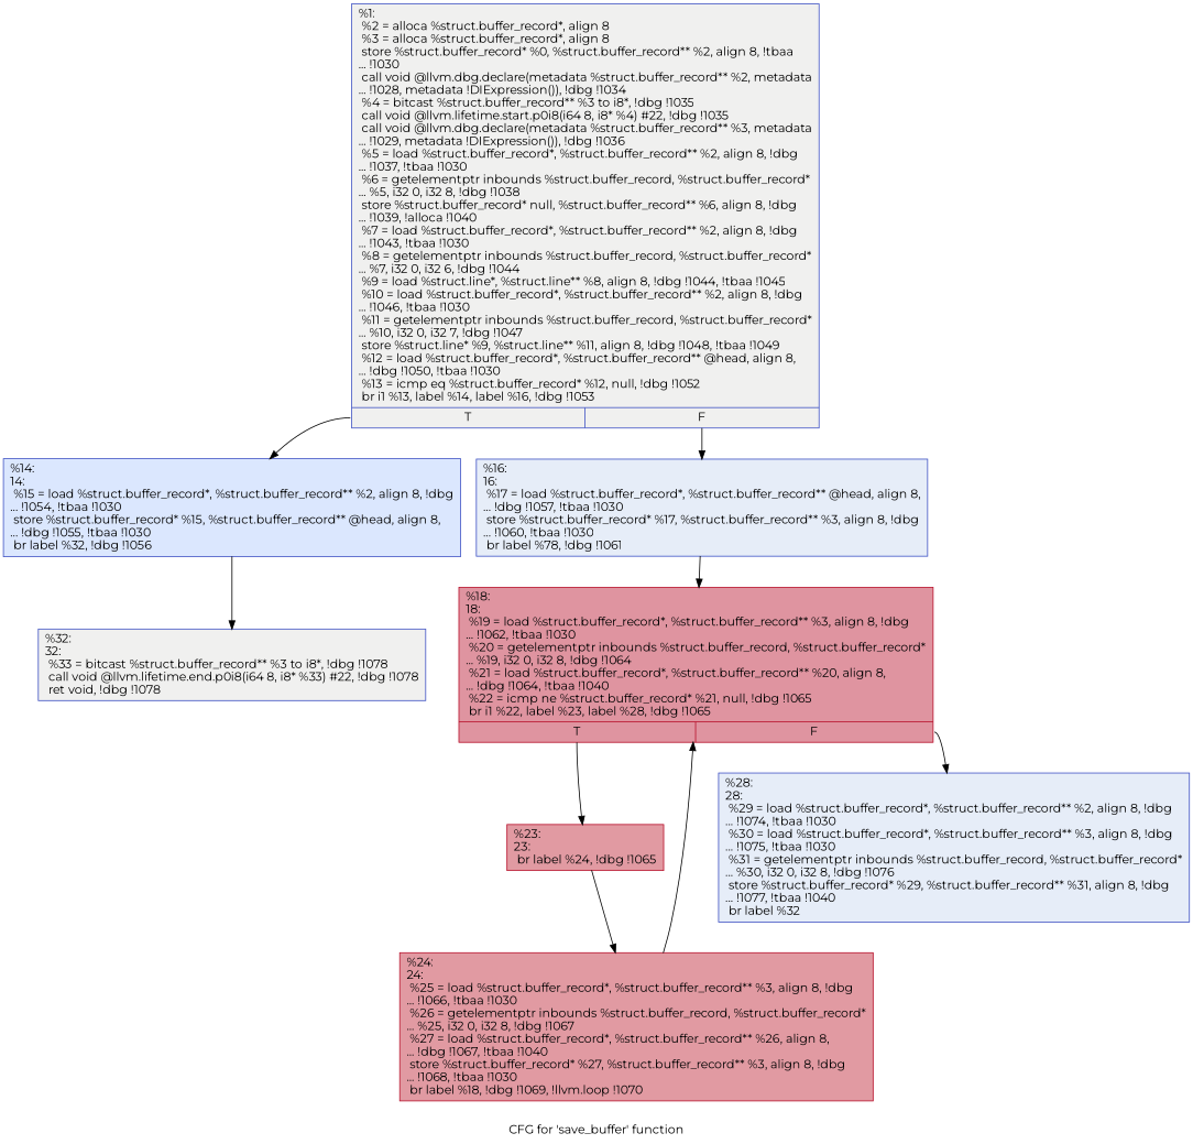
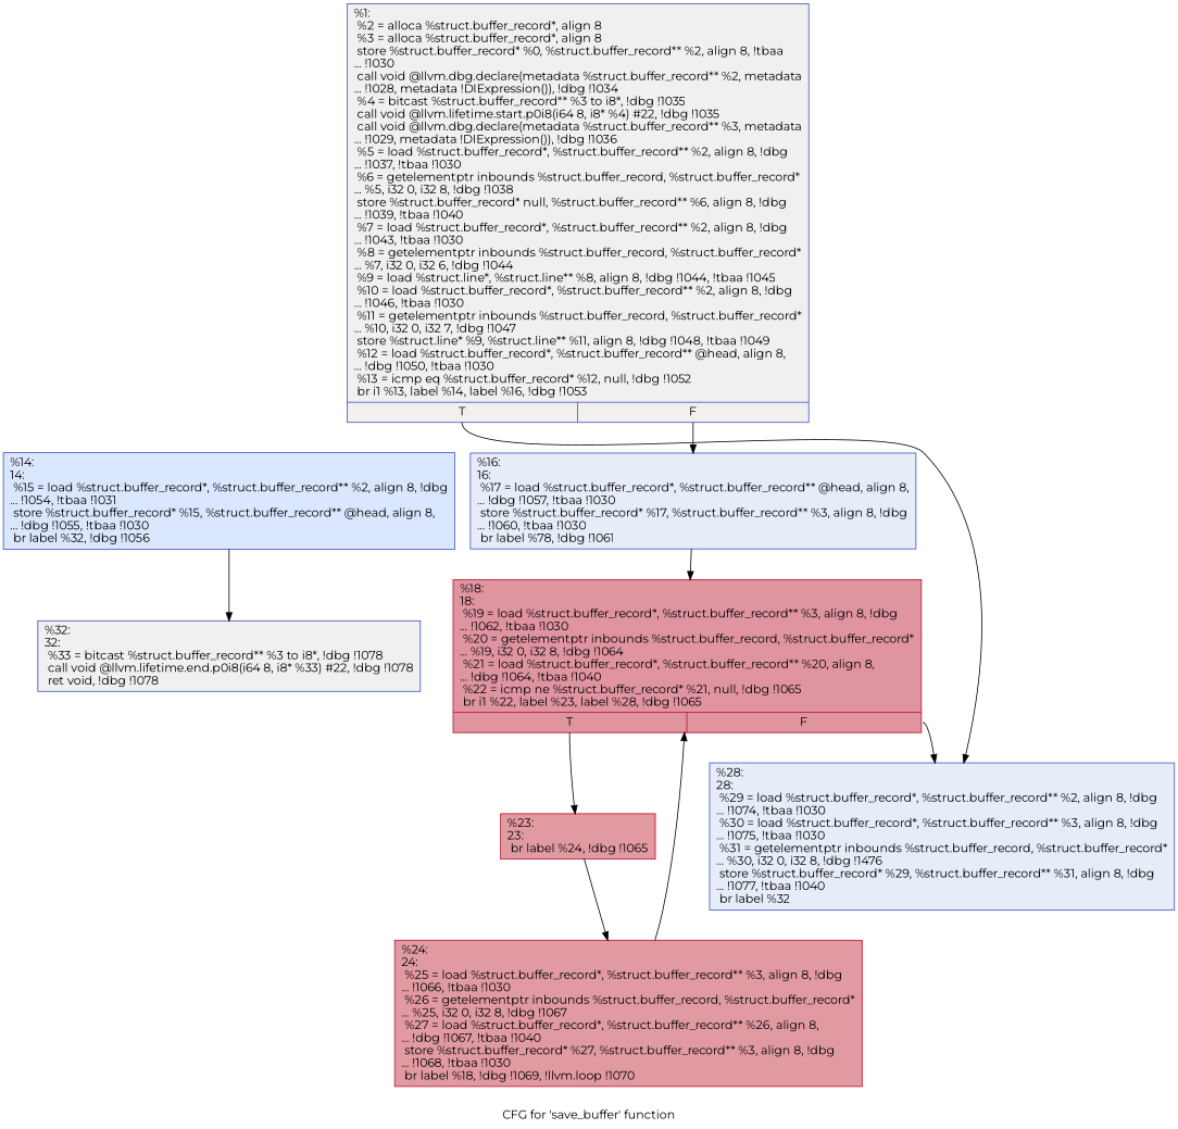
  digraph {
    fontname=Montserrat
    label="CFG for 'save_buffer' function"
    node [color="#3d50c3ff" fillcolor="#dedcdb70" fontname=Montserrat shape=record style=filled]
    edge [fontname=Montserrat]
-   n1 [label="{%1:\l  %2 = alloca %struct.buffer_record*, align 8\l  %3 = alloca %struct.buffer_record*, align 8\l  store %struct.buffer_record* %0, %struct.buffer_record** %2, align 8, !tbaa\l... !1030\l  call void @llvm.dbg.declare(metadata %struct.buffer_record** %2, metadata\l... !1028, metadata !DIExpression()), !dbg !1034\l  %4 = bitcast %struct.buffer_record** %3 to i8*, !dbg !1035\l  call void @llvm.lifetime.start.p0i8(i64 8, i8* %4) #22, !dbg !1035\l  call void @llvm.dbg.declare(metadata %struct.buffer_record** %3, metadata\l... !1029, metadata !DIExpression()), !dbg !1036\l  %5 = load %struct.buffer_record*, %struct.buffer_record** %2, align 8, !dbg\l... !1037, !tbaa !1030\l  %6 = getelementptr inbounds %struct.buffer_record, %struct.buffer_record*\l... %5, i32 0, i32 8, !dbg !1038\l  store %struct.buffer_record* null, %struct.buffer_record** %6, align 8, !dbg\l... !1039, !alloca !1040\l  %7 = load %struct.buffer_record*, %struct.buffer_record** %2, align 8, !dbg\l... !1043, !tbaa !1030\l  %8 = getelementptr inbounds %struct.buffer_record, %struct.buffer_record*\l... %7, i32 0, i32 6, !dbg !1044\l  %9 = load %struct.line*, %struct.line** %8, align 8, !dbg !1044, !tbaa !1045\l  %10 = load %struct.buffer_record*, %struct.buffer_record** %2, align 8, !dbg\l... !1046, !tbaa !1030\l  %11 = getelementptr inbounds %struct.buffer_record, %struct.buffer_record*\l... %10, i32 0, i32 7, !dbg !1047\l  store %struct.line* %9, %struct.line** %11, align 8, !dbg !1048, !tbaa !1049\l  %12 = load %struct.buffer_record*, %struct.buffer_record** @head, align 8,\l... !dbg !1050, !tbaa !1030\l  %13 = icmp eq %struct.buffer_record* %12, null, !dbg !1052\l  br i1 %13, label %14, label %16, !dbg !1053\l|{<s0>T|<s1>F}}"]
-   n2 [fillcolor="#aec9fc70" label="{%14:\l14:                                               \l  %15 = load %struct.buffer_record*, %struct.buffer_record** %2, align 8, !dbg\l... !1054, !tbaa !1030\l  store %struct.buffer_record* %15, %struct.buffer_record** @head, align 8,\l... !dbg !1055, !tbaa !1030\l  br label %32, !dbg !1056\l}"]
+   n1 [label="{%1:\l  %2 = alloca %struct.buffer_record*, align 8\l  %3 = alloca %struct.buffer_record*, align 8\l  store %struct.buffer_record* %0, %struct.buffer_record** %2, align 8, !tbaa\l... !1030\l  call void @llvm.dbg.declare(metadata %struct.buffer_record** %2, metadata\l... !1028, metadata !DIExpression()), !dbg !1034\l  %4 = bitcast %struct.buffer_record** %3 to i8*, !dbg !1035\l  call void @llvm.lifetime.start.p0i8(i64 8, i8* %4) #22, !dbg !1035\l  call void @llvm.dbg.declare(metadata %struct.buffer_record** %3, metadata\l... !1029, metadata !DIExpression()), !dbg !1036\l  %5 = load %struct.buffer_record*, %struct.buffer_record** %2, align 8, !dbg\l... !1037, !tbaa !1030\l  %6 = getelementptr inbounds %struct.buffer_record, %struct.buffer_record*\l... %5, i32 0, i32 8, !dbg !1038\l  store %struct.buffer_record* null, %struct.buffer_record** %6, align 8, !dbg\l... !1039, !tbaa !1040\l  %7 = load %struct.buffer_record*, %struct.buffer_record** %2, align 8, !dbg\l... !1043, !tbaa !1030\l  %8 = getelementptr inbounds %struct.buffer_record, %struct.buffer_record*\l... %7, i32 0, i32 6, !dbg !1044\l  %9 = load %struct.line*, %struct.line** %8, align 8, !dbg !1044, !tbaa !1045\l  %10 = load %struct.buffer_record*, %struct.buffer_record** %2, align 8, !dbg\l... !1046, !tbaa !1030\l  %11 = getelementptr inbounds %struct.buffer_record, %struct.buffer_record*\l... %10, i32 0, i32 7, !dbg !1047\l  store %struct.line* %9, %struct.line** %11, align 8, !dbg !1048, !tbaa !1049\l  %12 = load %struct.buffer_record*, %struct.buffer_record** @head, align 8,\l... !dbg !1050, !tbaa !1030\l  %13 = icmp eq %struct.buffer_record* %12, null, !dbg !1052\l  br i1 %13, label %14, label %16, !dbg !1053\l|{<s0>T|<s1>F}}"]
+   n2 [fillcolor="#aec9fc70" label="{%14:\l14:                                               \l  %15 = load %struct.buffer_record*, %struct.buffer_record** %2, align 8, !dbg\l... !1054, !tbaa !1031\l  store %struct.buffer_record* %15, %struct.buffer_record** @head, align 8,\l... !dbg !1055, !tbaa !1030\l  br label %32, !dbg !1056\l}"]
    n3 [fillcolor="#c7d7f070" label="{%16:\l16:                                               \l  %17 = load %struct.buffer_record*, %struct.buffer_record** @head, align 8,\l... !dbg !1057, !tbaa !1030\l  store %struct.buffer_record* %17, %struct.buffer_record** %3, align 8, !dbg\l... !1060, !tbaa !1030\l  br label %78, !dbg !1061\l}"]
    n4 [label="{%32:\l32:                                               \l  %33 = bitcast %struct.buffer_record** %3 to i8*, !dbg !1078\l  call void @llvm.lifetime.end.p0i8(i64 8, i8* %33) #22, !dbg !1078\l  ret void, !dbg !1078\l}"]
    n5 [color="#b70d28ff" fillcolor="#b70d2870" label="{%18:\l18:                                               \l  %19 = load %struct.buffer_record*, %struct.buffer_record** %3, align 8, !dbg\l... !1062, !tbaa !1030\l  %20 = getelementptr inbounds %struct.buffer_record, %struct.buffer_record*\l... %19, i32 0, i32 8, !dbg !1064\l  %21 = load %struct.buffer_record*, %struct.buffer_record** %20, align 8,\l... !dbg !1064, !tbaa !1040\l  %22 = icmp ne %struct.buffer_record* %21, null, !dbg !1065\l  br i1 %22, label %23, label %28, !dbg !1065\l|{<s0>T|<s1>F}}"]
    n6 [color="#b70d28ff" fillcolor="#bb1b2c70" label="{%23:\l23:                                               \l  br label %24, !dbg !1065\l}"]
-   n7 [fillcolor="#c7d7f070" label="{%28:\l28:                                               \l  %29 = load %struct.buffer_record*, %struct.buffer_record** %2, align 8, !dbg\l... !1074, !tbaa !1030\l  %30 = load %struct.buffer_record*, %struct.buffer_record** %3, align 8, !dbg\l... !1075, !tbaa !1030\l  %31 = getelementptr inbounds %struct.buffer_record, %struct.buffer_record*\l... %30, i32 0, i32 8, !dbg !1076\l  store %struct.buffer_record* %29, %struct.buffer_record** %31, align 8, !dbg\l... !1077, !tbaa !1040\l  br label %32\l}"]
+   n7 [fillcolor="#c7d7f070" label="{%28:\l28:                                               \l  %29 = load %struct.buffer_record*, %struct.buffer_record** %2, align 8, !dbg\l... !1074, !tbaa !1030\l  %30 = load %struct.buffer_record*, %struct.buffer_record** %3, align 8, !dbg\l... !1075, !tbaa !1030\l  %31 = getelementptr inbounds %struct.buffer_record, %struct.buffer_record*\l... %30, i32 0, i32 8, !dbg !1476\l  store %struct.buffer_record* %29, %struct.buffer_record** %31, align 8, !dbg\l... !1077, !tbaa !1040\l  br label %32\l}"]
    n8 [color="#b70d28ff" fillcolor="#bb1b2c70" label="{%24:\l24:                                               \l  %25 = load %struct.buffer_record*, %struct.buffer_record** %3, align 8, !dbg\l... !1066, !tbaa !1030\l  %26 = getelementptr inbounds %struct.buffer_record, %struct.buffer_record*\l... %25, i32 0, i32 8, !dbg !1067\l  %27 = load %struct.buffer_record*, %struct.buffer_record** %26, align 8,\l... !dbg !1067, !tbaa !1040\l  store %struct.buffer_record* %27, %struct.buffer_record** %3, align 8, !dbg\l... !1068, !tbaa !1030\l  br label %18, !dbg !1069, !llvm.loop !1070\l}"]
-   n1 -> n2 [tailport=s0]
+   n1 -> n7 [tailport=s0]
    n1 -> n3 [tailport=s1]
    n2 -> n4
    n3 -> n5
    n5 -> n6 [tailport=s0]
    n5 -> n7 [tailport=s1]
    n6 -> n8
    n8 -> n5
  }
